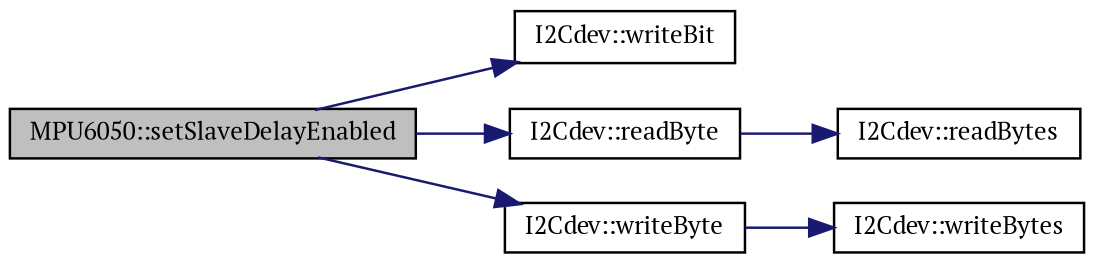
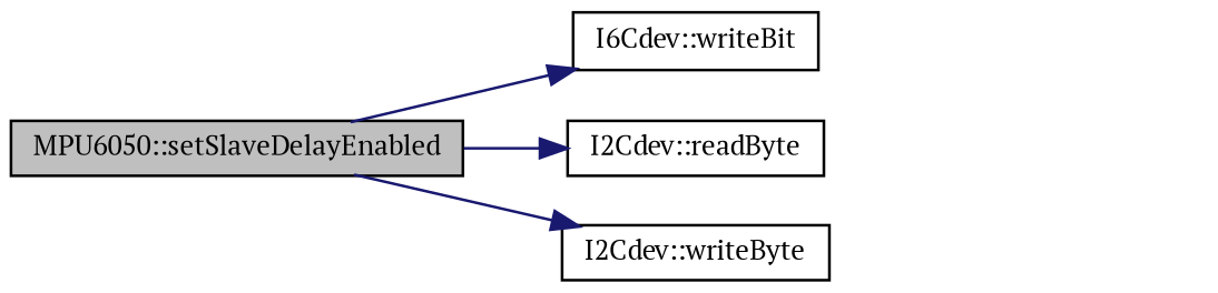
  digraph {
    fontname="PT Serif"
    rankdir=LR
    node [color=black fillcolor=white fontname="PT Serif" fontsize=10 shape=record style=filled]
    edge [color=midnightblue fontname="PT Serif" fontsize=10 labelfontname=Helvetica labelfontsize=10 style=solid]
    n1 [fillcolor=grey75 fontcolor=black height=0.2 label="MPU6050::setSlaveDelayEnabled" width=0.4]
-   n2 [height=0.2 label="I2Cdev::writeBit" width=0.4]
+   n2 [height=0.2 label="I6Cdev::writeBit" width=0.4]
    n3 [height=0.2 label="I2Cdev::readByte" width=0.4]
    n4 [height=0.2 label="I2Cdev::writeByte" width=0.4]
-   n5 [height=0.2 label="I2Cdev::readBytes" width=0.4]
-   n6 [height=0.2 label="I2Cdev::writeBytes" width=0.4]
    n1 -> n2
    n1 -> n3
    n1 -> n4
-   n3 -> n5
-   n4 -> n6
  }
